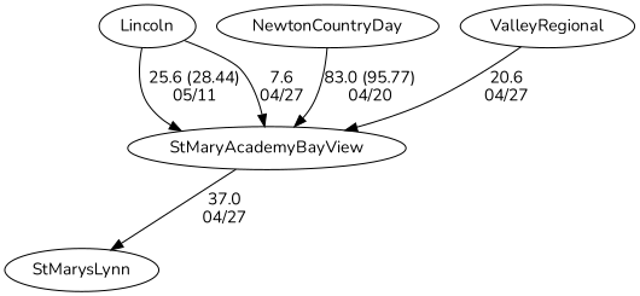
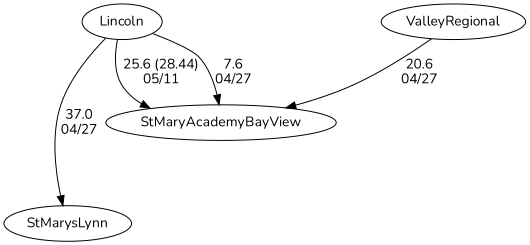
  digraph {
    fontname=Nunito
    node [fontname=Nunito]
    edge [fontname=Nunito random=random]
    StMaryAcademyBayView
    StMarysLynn
-   NewtonCountryDay
    ValleyRegional
    Lincoln
-   StMaryAcademyBayView -> StMarysLynn [label="37.0\n04/27" weight=63]
-   NewtonCountryDay -> StMaryAcademyBayView [label="83.0 (95.77)\n04/20" weight=17]
+   Lincoln -> StMarysLynn [label="37.0\n04/27" weight=63]
    ValleyRegional -> StMaryAcademyBayView [label="20.6\n04/27" weight=80]
    Lincoln -> StMaryAcademyBayView [label="25.6 (28.44)\n05/11" weight=75]
    Lincoln -> StMaryAcademyBayView [label="7.6\n04/27" weight=93]
  }
